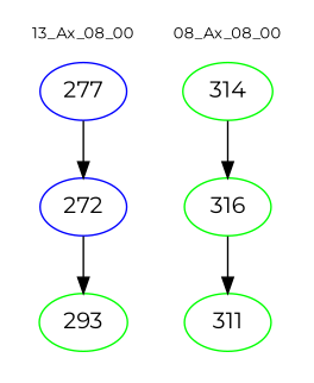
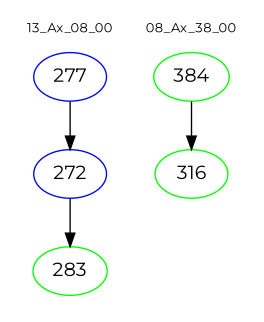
  digraph {
    fontname=Montserrat
    node [color=green fontname=Montserrat]
    edge [color=black fontname=Montserrat]
    n1 [color=blue label=277]
    n2 [color=blue label=272]
-   n3 [label=293]
-   n4 [label=314]
+   n3 [label=283]
+   n4 [label=384]
    n5 [label=316]
-   n6 [label=311]
    subgraph cluster_1 {
      color=white
      fontsize=10
      label="13_Ax_08_00"
      n1
      n2
      n3
    }
    subgraph cluster_2 {
      color=white
      fontsize=10
-     label="08_Ax_08_00"
+     label="08_Ax_38_00"
      n4
      n5
-     n6
    }
    n1 -> n2
    n2 -> n3
    n4 -> n5
-   n5 -> n6
  }
